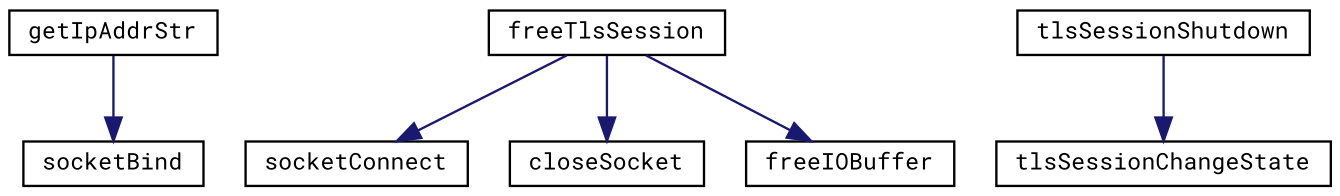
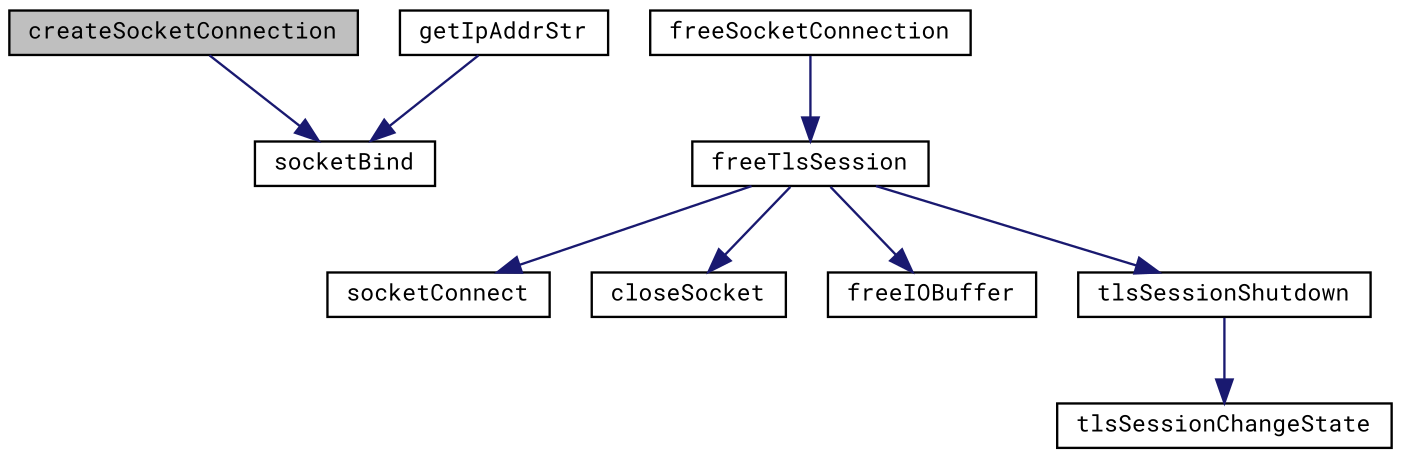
  digraph {
    fontname="Roboto Mono"
    rankdir=TB
    node [color=black fillcolor=white fontname="Roboto Mono" fontsize=10 shape=record style=filled]
    edge [color=midnightblue fontname="Roboto Mono" fontsize=10 labelfontname=Helvetica labelfontsize=10 style=solid]
+   n1 [fillcolor=grey75 fontcolor=black height=0.2 label=createSocketConnection width=0.4]
    n2 [height=0.2 label=socketBind width=0.4]
+   n3 [height=0.2 label=freeSocketConnection width=0.4]
    n4 [height=0.2 label=freeTlsSession width=0.4]
    n5 [height=0.2 label=socketConnect width=0.4]
    n6 [height=0.2 label=closeSocket width=0.4]
    n7 [height=0.2 label=freeIOBuffer width=0.4]
    n8 [height=0.2 label=tlsSessionShutdown width=0.4]
    n9 [height=0.2 label=tlsSessionChangeState width=0.4]
    n10 [height=0.2 label=getIpAddrStr width=0.4]
+   n1 -> n2
+   n3 -> n4
    n4 -> n5
    n4 -> n6
    n4 -> n7
+   n4 -> n8
    n8 -> n9
    n10 -> n2
  }
